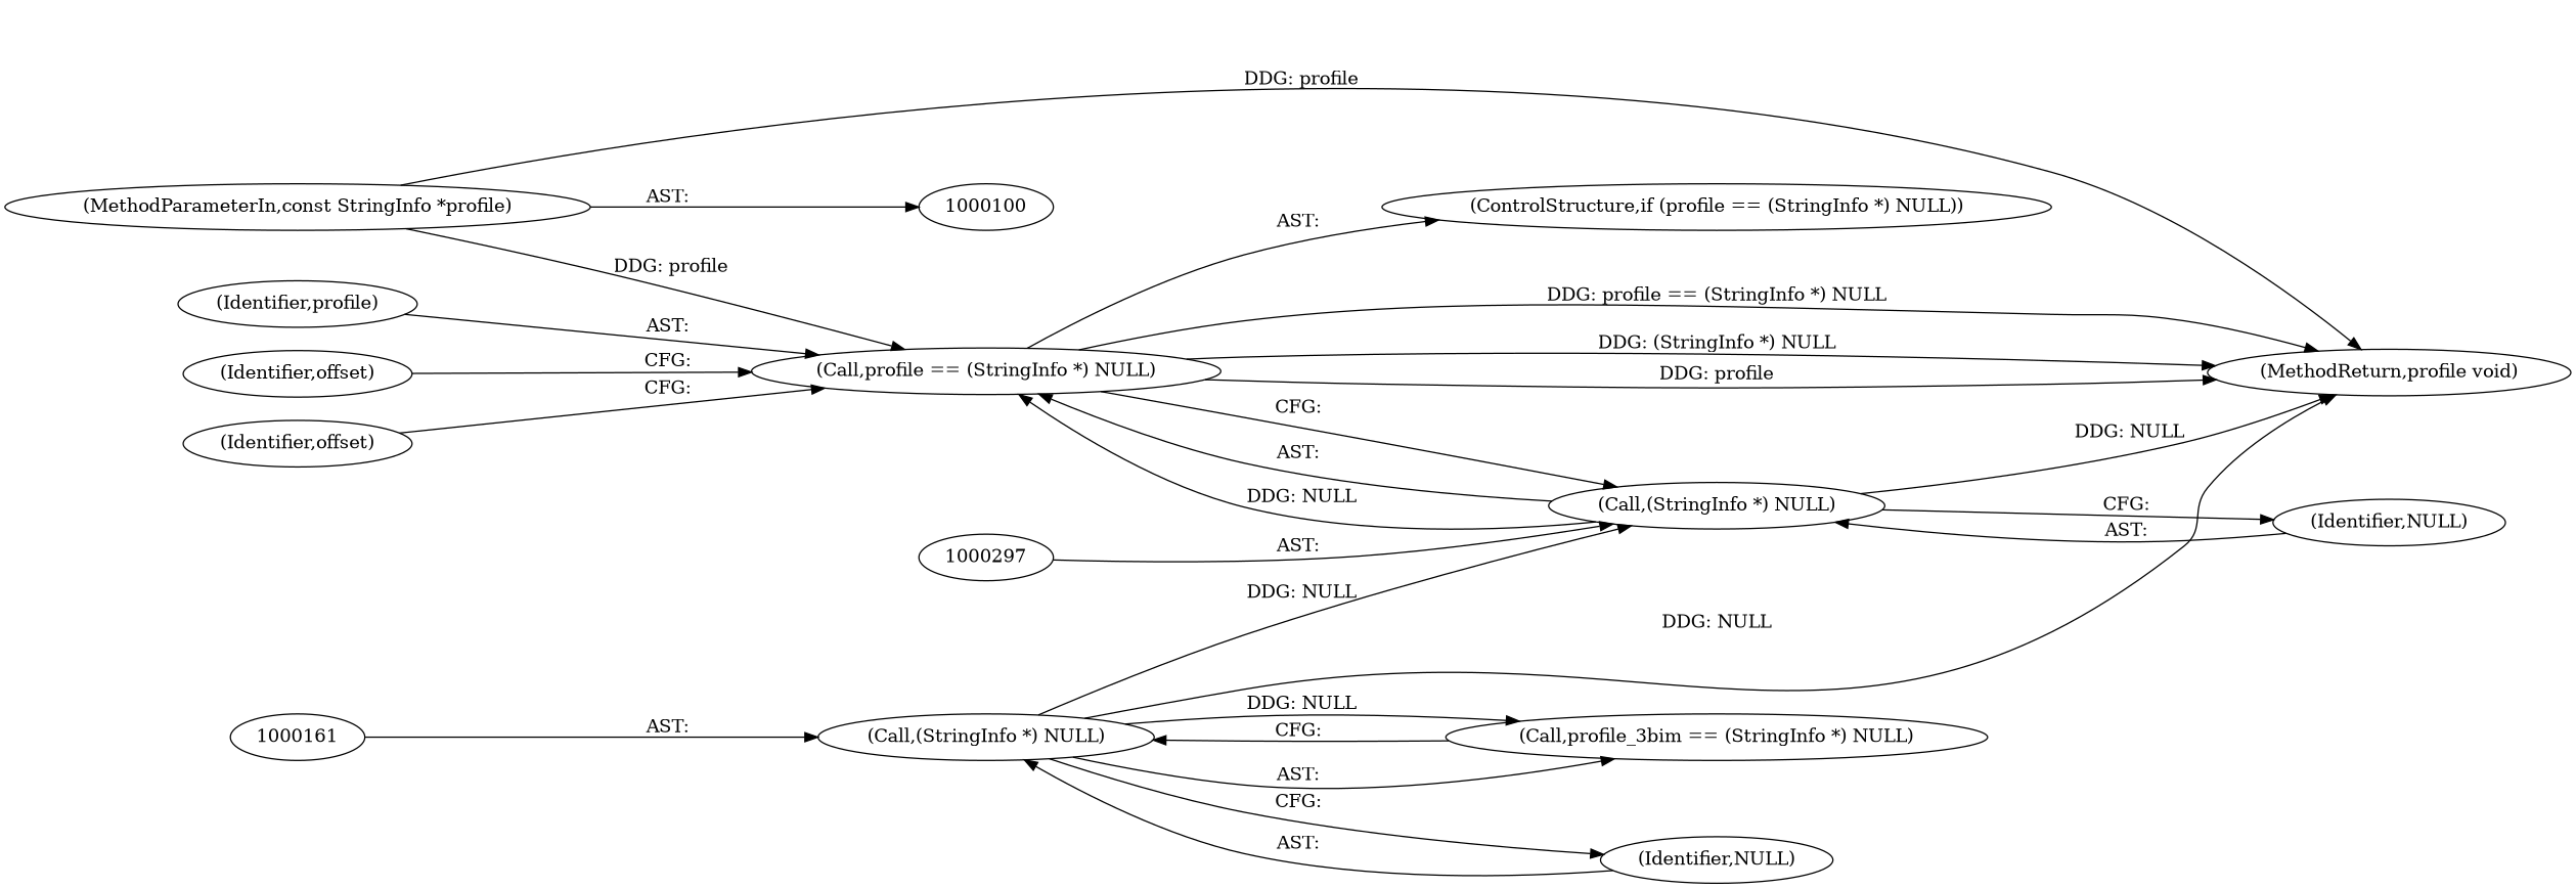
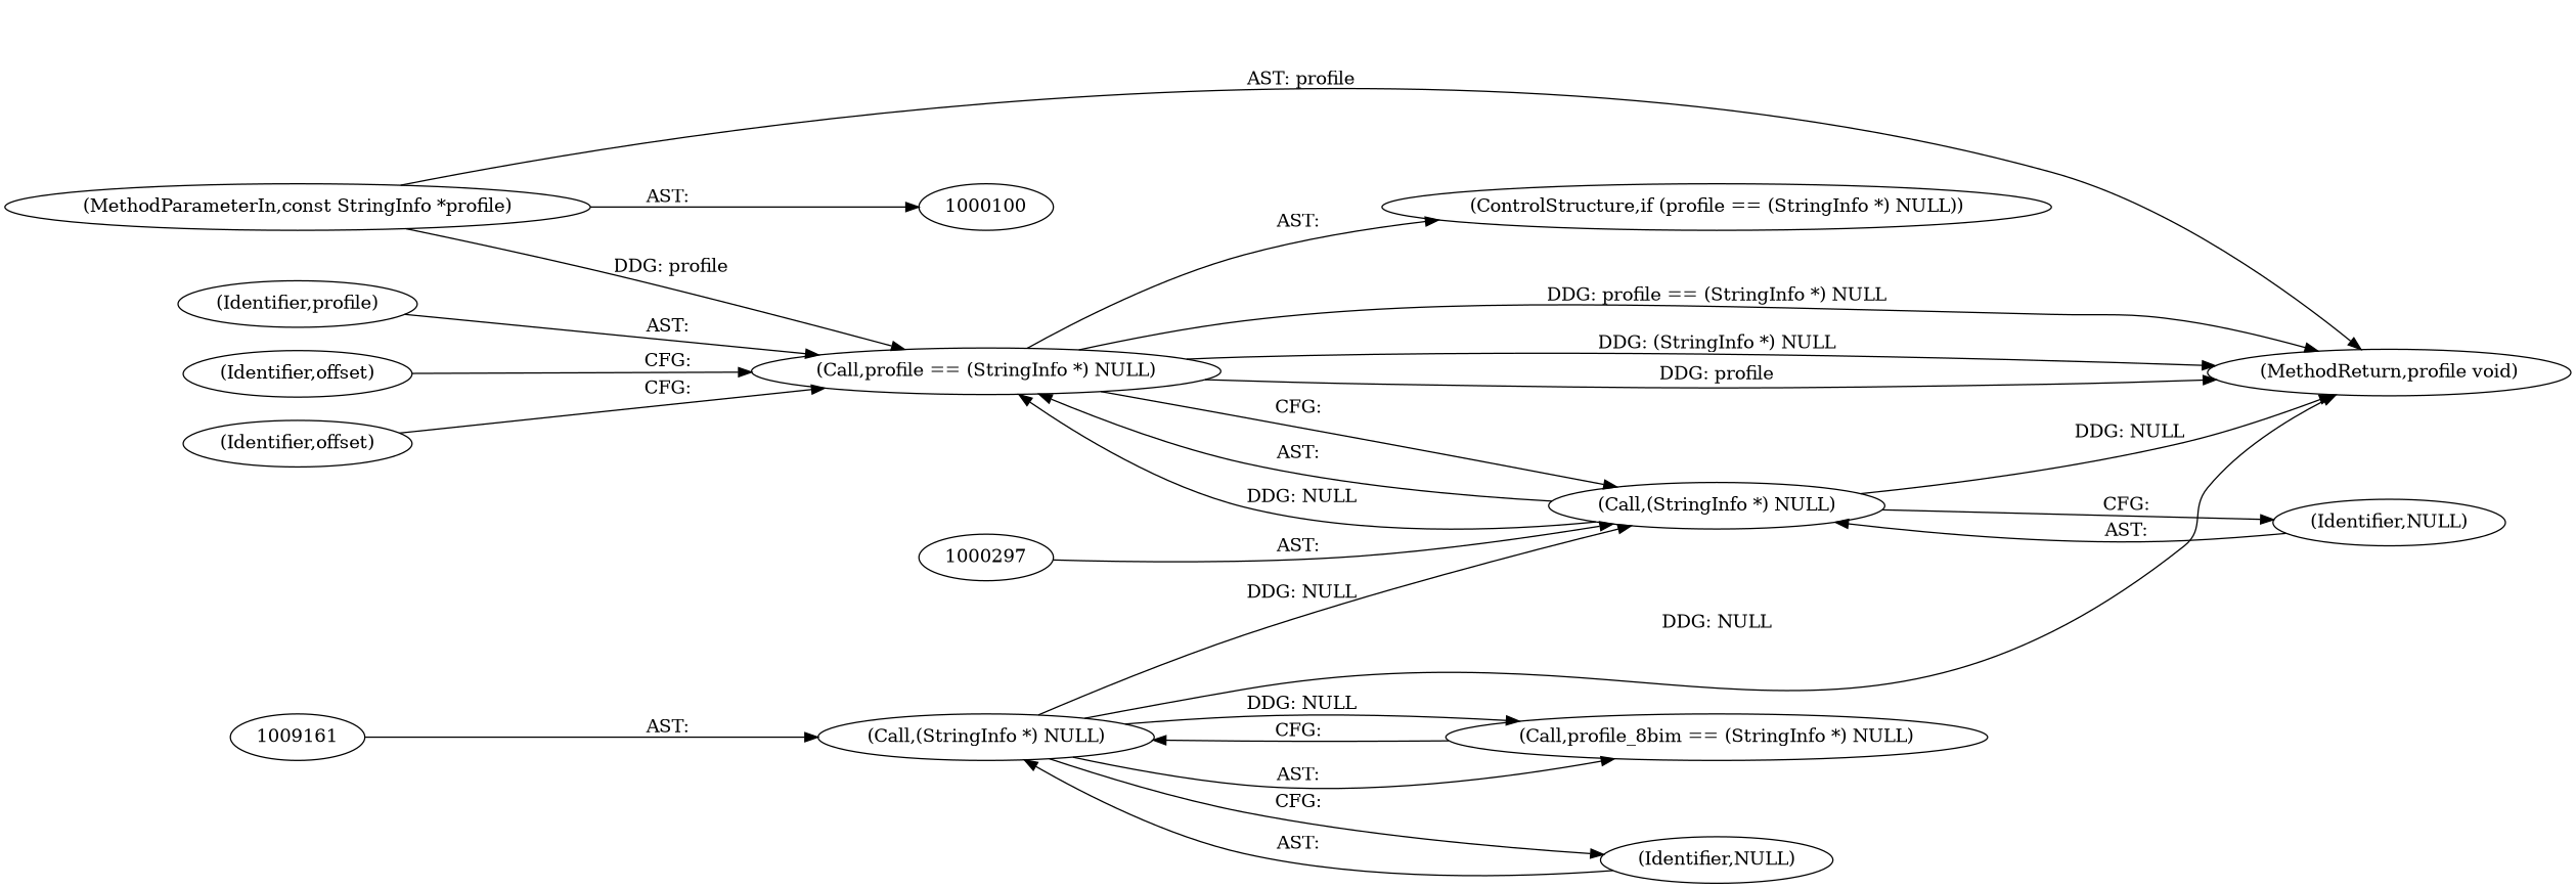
  digraph {
    rankdir=LR
    n1 [label="(Call,profile == (StringInfo *) NULL)"]
    n2 [label="(Call,(StringInfo *) NULL)"]
    n3 [label="(ControlStructure,if (profile == (StringInfo *) NULL))"]
    n4 [label="(MethodReturn,profile void)"]
    n5 [label="(Identifier,NULL)"]
    n6 [label="(MethodParameterIn,const StringInfo *profile)"]
    1000100
    n8 [label="(Call,(StringInfo *) NULL)"]
    n9 [label="(Identifier,NULL)"]
-   n10 [label="(Call,profile_3bim == (StringInfo *) NULL)"]
+   n10 [label="(Call,profile_8bim == (StringInfo *) NULL)"]
    n11 [label="(Identifier,offset)"]
    n12 [label="(Identifier,offset)"]
    n13 [label="(Identifier,profile)"]
    1000297
-   1000161
+   1000161 [label=1009161]
    n1 -> n2 [label="CFG: "]
    n1 -> n3 [label="AST: "]
    n1 -> n4 [label="DDG: profile == (StringInfo *) NULL"]
    n1 -> n4 [label="DDG: (StringInfo *) NULL"]
    n1 -> n4 [label="DDG: profile"]
    n2 -> n1 [label="AST: "]
    n2 -> n1 [label="DDG: NULL"]
    n2 -> n4 [label="DDG: NULL"]
    n2 -> n5 [label="CFG: "]
    n5 -> n2 [label="AST: "]
    n6 -> n1 [label="DDG: profile"]
-   n6 -> n4 [label="DDG: profile"]
+   n6 -> n4 [label="AST: profile"]
    n6 -> 1000100 [label="AST: "]
    n8 -> n2 [label="DDG: NULL"]
    n8 -> n4 [label="DDG: NULL"]
    n8 -> n9 [label="CFG: "]
    n8 -> n10 [label="AST: "]
    n8 -> n10 [label="DDG: NULL"]
    n9 -> n8 [label="AST: "]
    n10 -> n8 [label="CFG: "]
    n11 -> n1 [label="CFG: "]
    n12 -> n1 [label="CFG: "]
    n13 -> n1 [label="AST: "]
    1000297 -> n2 [label="AST: "]
    1000161 -> n8 [label="AST: "]
  }
